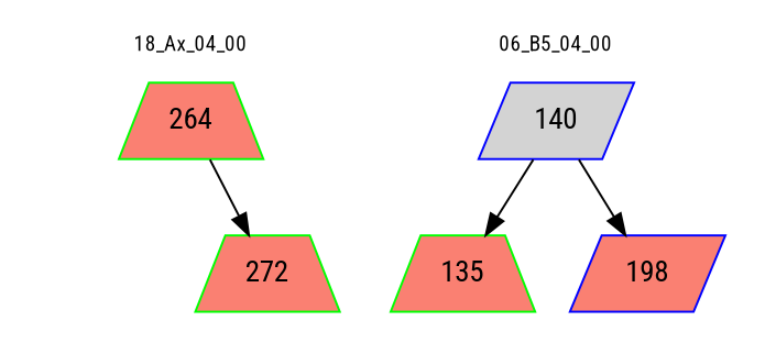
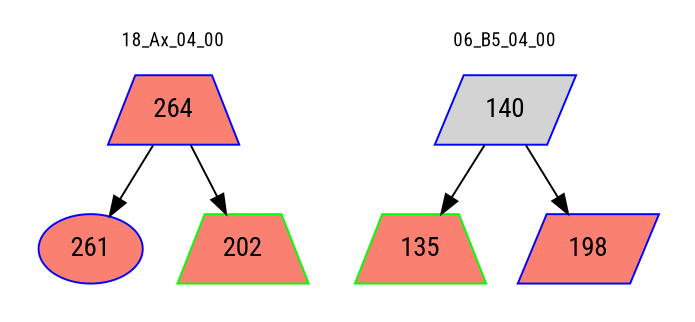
  digraph {
    fontname="Roboto Condensed"
    node [color=blue fillcolor=salmon fontname="Roboto Condensed" shape=trapezium style=filled]
    edge [color=black fontname="Roboto Condensed"]
-   n1 [color=green label=264]
-   n3 [color=green label=272]
+   n1 [label=264]
+   n2 [label=261 shape=ellipse]
+   n3 [color=green label=202]
    n4 [fillcolor=lightgrey label=140 shape=parallelogram]
    n5 [color=green label=135]
    n6 [label=198 shape=parallelogram]
    subgraph cluster_1 {
      color=white
      fontsize=10
      label="18_Ax_04_00"
      n1
+     n2
      n3
    }
    subgraph cluster_2 {
      color=white
      fontsize=10
      label="06_B5_04_00"
      n4
      n5
      n6
    }
+   n1 -> n2
    n1 -> n3
    n4 -> n5
    n4 -> n6
  }
